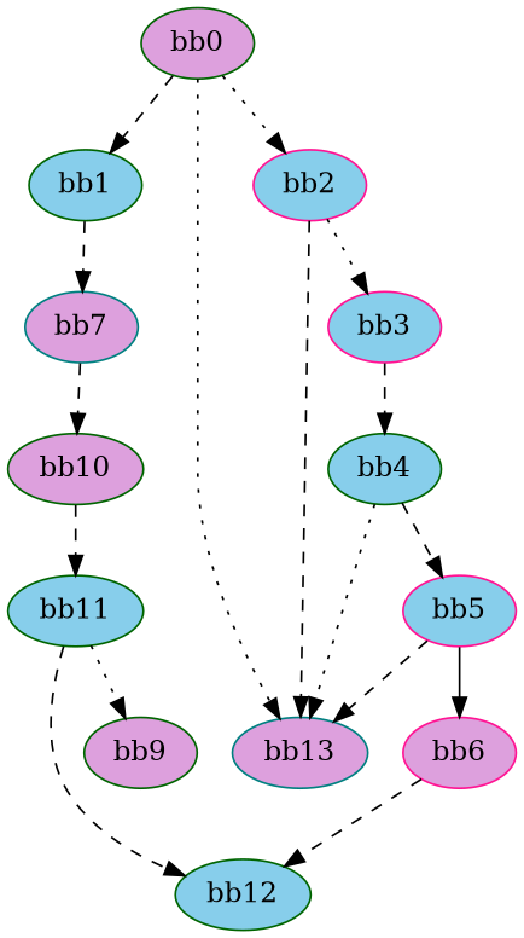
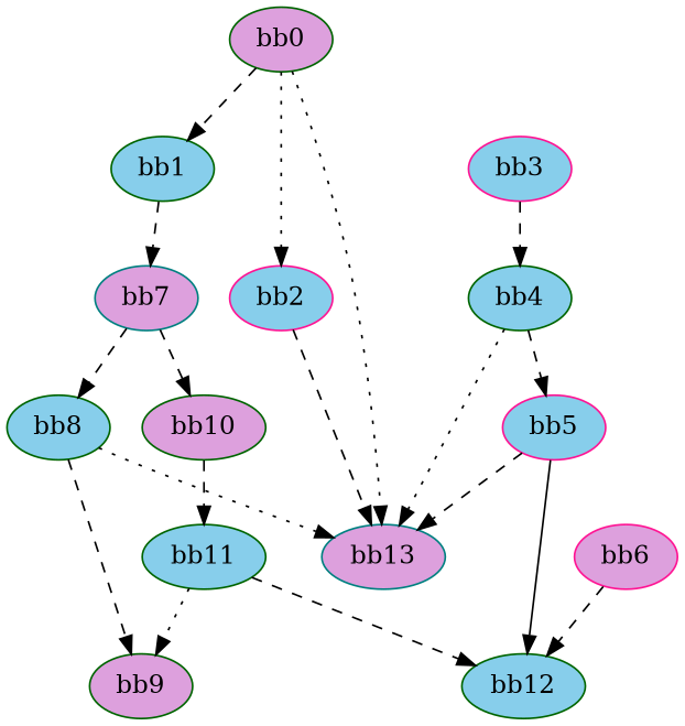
  digraph {
    node [color=darkgreen fillcolor=skyblue style=filled]
    edge [style=dashed]
    n1 [fillcolor=plum label="bb0\l"]
    n2 [label="bb1\l"]
    n3 [color=teal fillcolor=plum label="bb13\l"]
    n4 [color=deeppink label="bb2\l"]
    n5 [color=teal fillcolor=plum label="bb7\l"]
    n6 [color=deeppink label="bb3\l"]
+   n7 [label="bb8\l"]
    n8 [fillcolor=plum label="bb10\l"]
    n9 [label="bb4\l"]
    n10 [color=deeppink label="bb5\l"]
    n11 [color=deeppink fillcolor=plum label="bb6\l"]
    n12 [label="bb12\l"]
    n13 [fillcolor=plum label="bb9\l"]
    n14 [label="bb11\l"]
    n1 -> n2
    n1 -> n3 [style=dotted]
    n1 -> n4 [style=dotted]
    n2 -> n5
    n4 -> n3
-   n4 -> n6 [style=dotted]
+   n5 -> n7
    n5 -> n8
    n6 -> n9
+   n7 -> n3 [style=dotted]
+   n7 -> n13
    n8 -> n14
    n9 -> n3 [style=dotted]
    n9 -> n10
    n10 -> n3
-   n10 -> n11 [style=solid]
+   n10 -> n12 [style=solid]
    n11 -> n12
    n14 -> n12
    n14 -> n13 [style=dotted]
  }
